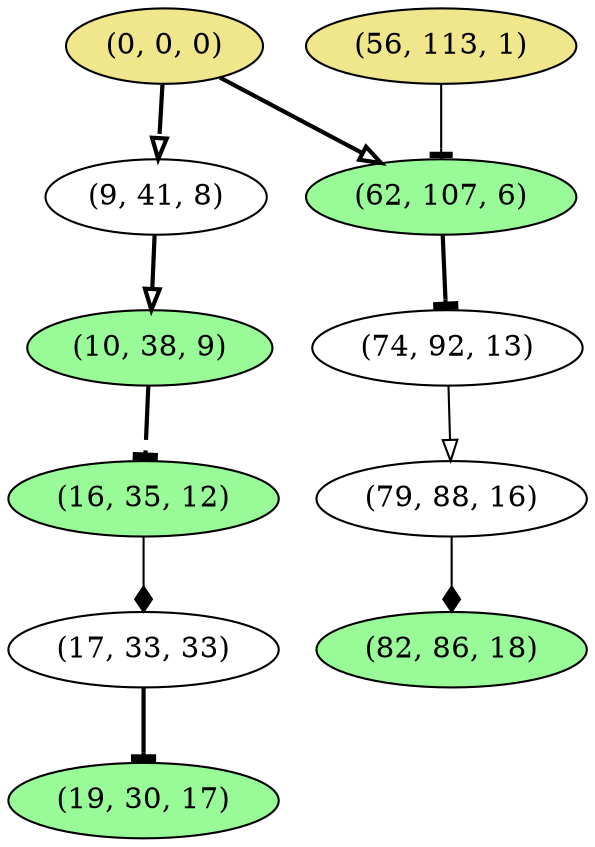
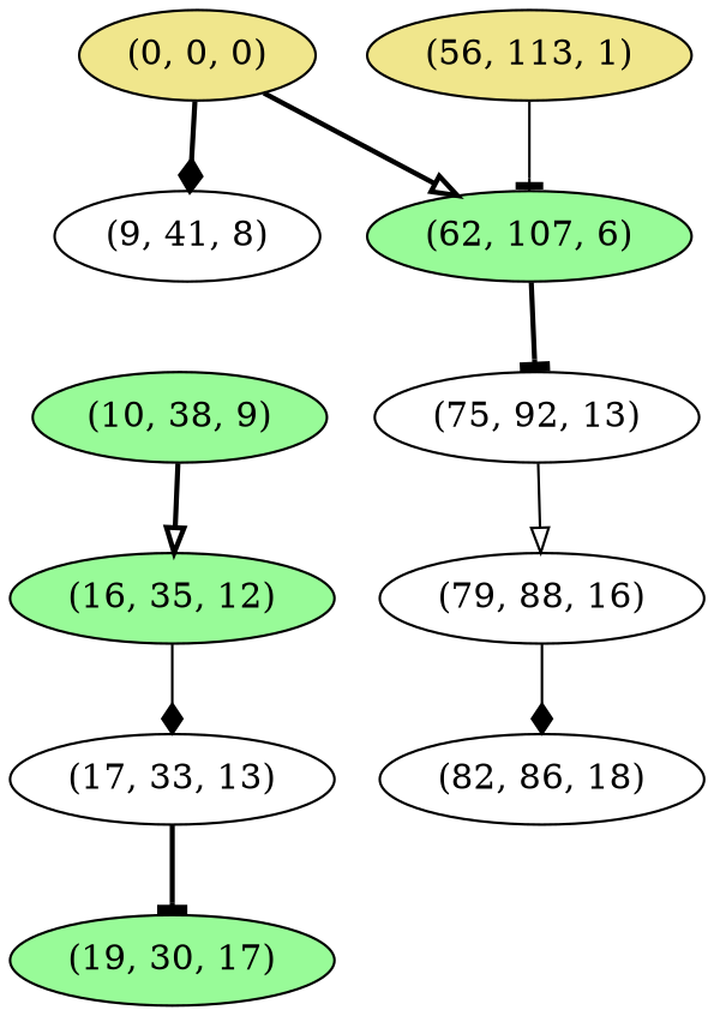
  digraph {
    node [fillcolor=palegreen style=filled]
    edge [arrowhead=onormal style=bold]
    "(0, 0, 0)" [fillcolor=khaki]
    "(9, 41, 8)" [fillcolor=white]
    "(62, 107, 6)"
    "(10, 38, 9)"
    "(56, 113, 1)" [fillcolor=khaki]
    "(16, 35, 12)"
-   "(17, 33, 13)" [fillcolor=white label="(17, 33, 33)"]
+   "(17, 33, 13)" [fillcolor=white]
    n8 [label="(19, 30, 17)"]
-   "(75, 92, 13)" [fillcolor=white label="(74, 92, 13)"]
+   "(75, 92, 13)" [fillcolor=white]
    "(79, 88, 16)" [fillcolor=white]
-   "(82, 86, 18)"
-   "(0, 0, 0)" -> "(9, 41, 8)"
+   "(82, 86, 18)" [fillcolor=white]
+   "(0, 0, 0)" -> "(9, 41, 8)" [arrowhead=diamond]
    "(0, 0, 0)" -> "(62, 107, 6)"
-   "(9, 41, 8)" -> "(10, 38, 9)"
    "(62, 107, 6)" -> "(75, 92, 13)" [arrowhead=tee]
-   "(10, 38, 9)" -> "(16, 35, 12)" [arrowhead=tee]
+   "(10, 38, 9)" -> "(16, 35, 12)"
    "(56, 113, 1)" -> "(62, 107, 6)" [arrowhead=tee style=solid]
    "(16, 35, 12)" -> "(17, 33, 13)" [arrowhead=diamond style=solid]
    "(17, 33, 13)" -> n8 [arrowhead=tee]
    "(75, 92, 13)" -> "(79, 88, 16)" [style=solid]
    "(79, 88, 16)" -> "(82, 86, 18)" [arrowhead=diamond style=solid]
  }
